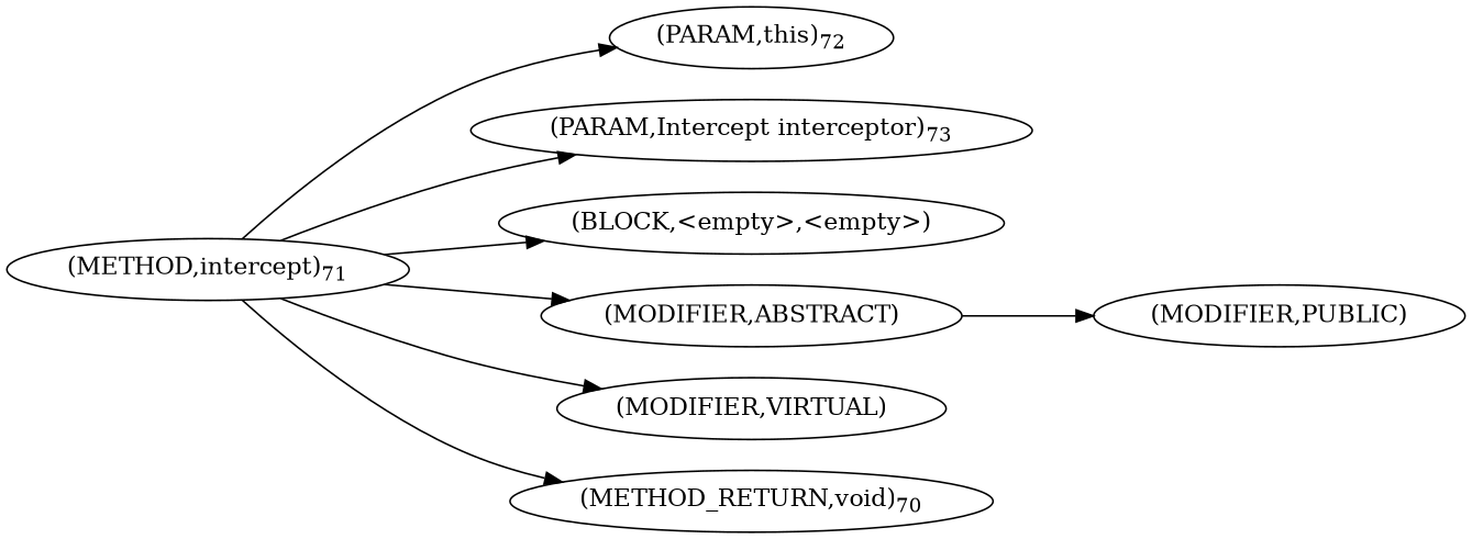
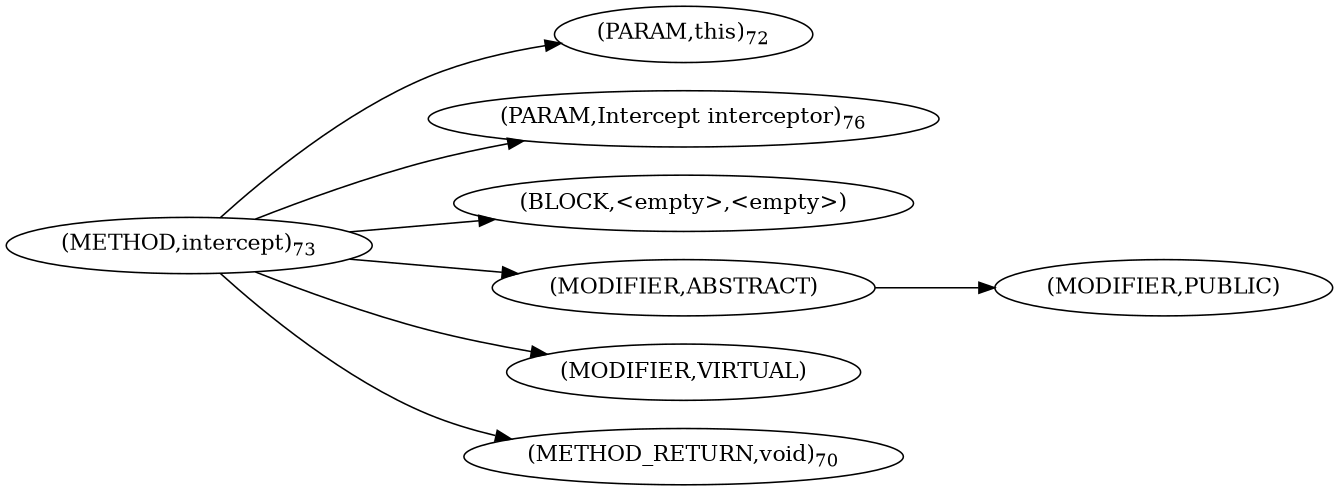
  digraph {
    rankdir=LR
-   n1 [label=<(METHOD,intercept)<SUB>71</SUB>>]
+   n1 [label=<(METHOD,intercept)<SUB>73</SUB>>]
    n2 [label=<(PARAM,this)<SUB>72</SUB>>]
-   n3 [label=<(PARAM,Intercept interceptor)<SUB>73</SUB>>]
+   n3 [label=<(PARAM,Intercept interceptor)<SUB>76</SUB>>]
    n4 [label=<(BLOCK,&lt;empty&gt;,&lt;empty&gt;)>]
    n5 [label=<(MODIFIER,ABSTRACT)>]
    n6 [label=<(MODIFIER,VIRTUAL)>]
    n7 [label=<(METHOD_RETURN,void)<SUB>70</SUB>>]
    n8 [label=<(MODIFIER,PUBLIC)>]
    n1 -> n2
    n1 -> n3
    n1 -> n4
    n1 -> n5
    n1 -> n6
    n1 -> n7
    n5 -> n8
  }
